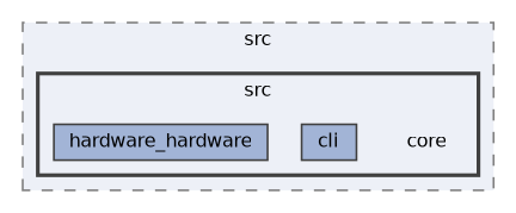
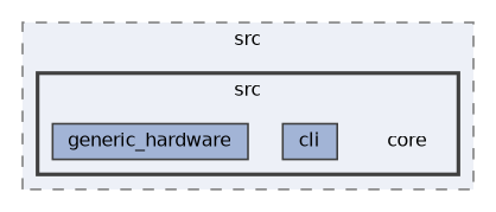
  digraph {
    compound=true
    node [fontname=Helvetica fontsize=10 shape=box color=grey25 fillcolor="#a2b4d6" style=filled]
    n1 [height=0.2 label=core shape=plaintext width=0.4 color="" fillcolor="" style=""]
    n2 [height=0.2 label=cli width=0.4]
-   n3 [height=0.2 label=hardware_hardware width=0.4]
+   n3 [height=0.2 label=generic_hardware width=0.4]
    subgraph cluster_1 {
      bgcolor="#edf0f7"
      fontname=Helvetica
      fontsize=10
      label=src
      pencolor=grey50
      style="filled,dashed"
      subgraph cluster_2 {
        bgcolor="#edf0f7"
        fontname=Helvetica
        fontsize=10
        pencolor=grey25
        style="filled,bold"
        n1
        n2
        n3
      }
    }
  }
